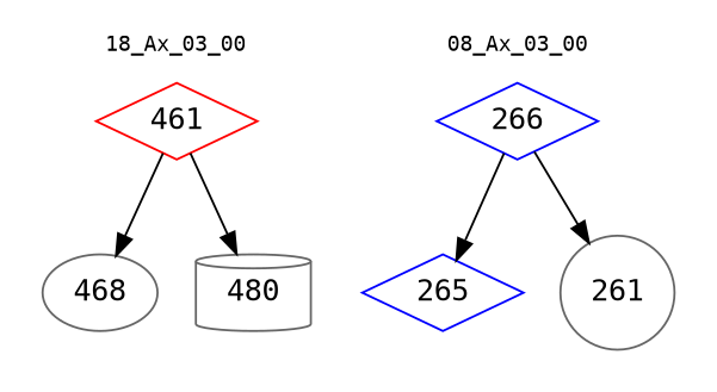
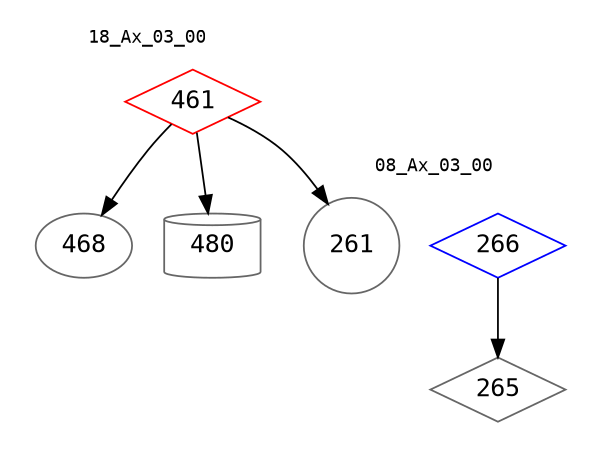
  digraph {
    fontname="DejaVu Sans Mono"
    node [color=gray40 fontname="DejaVu Sans Mono" shape=diamond]
    edge [color=black fontname="DejaVu Sans Mono"]
    n1 [color=red label=461]
    n2 [label=468 shape=ellipse]
    n3 [label=480 shape=cylinder]
    n4 [color=blue label=266]
-   n5 [color=blue label=265]
+   n5 [label=265]
    n6 [label=261 shape=circle]
    subgraph cluster_1 {
      color=white
      fontsize=10
      label="18_Ax_03_00"
      n1
      n2
      n3
    }
    subgraph cluster_2 {
      color=white
      fontsize=10
      label="08_Ax_03_00"
      n4
      n5
      n6
    }
    n1 -> n2
    n1 -> n3
    n4 -> n5
-   n4 -> n6
+   n1 -> n6
  }
